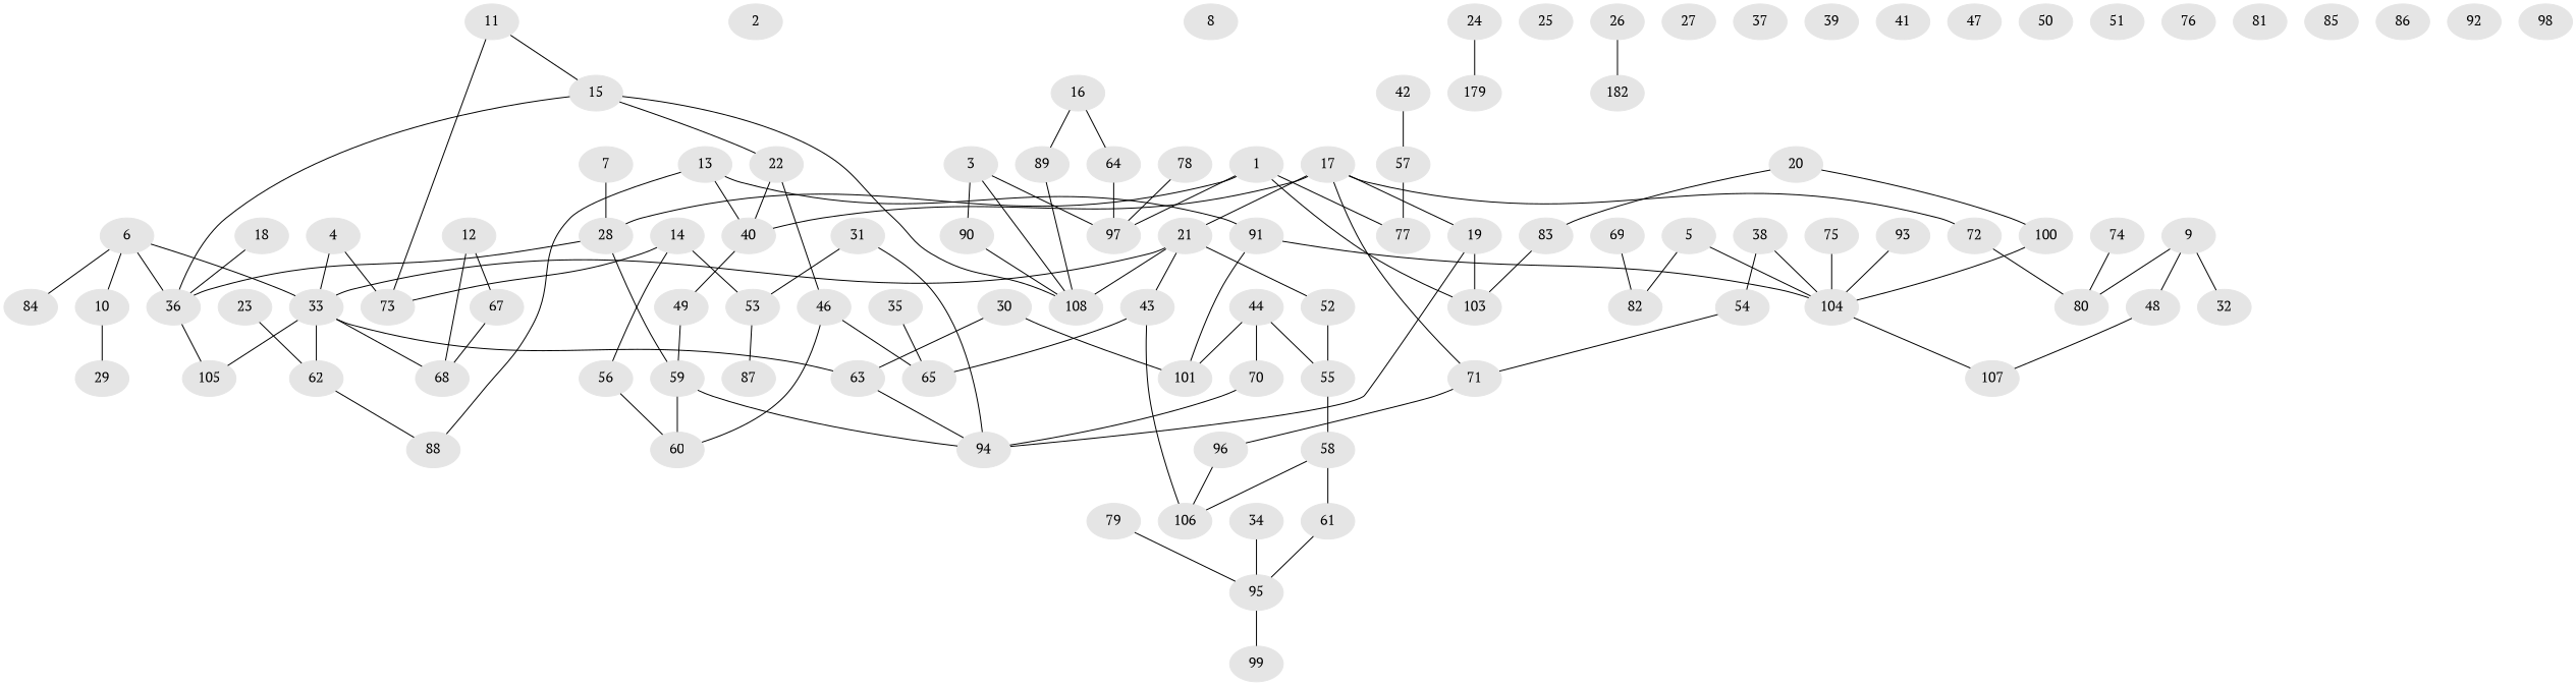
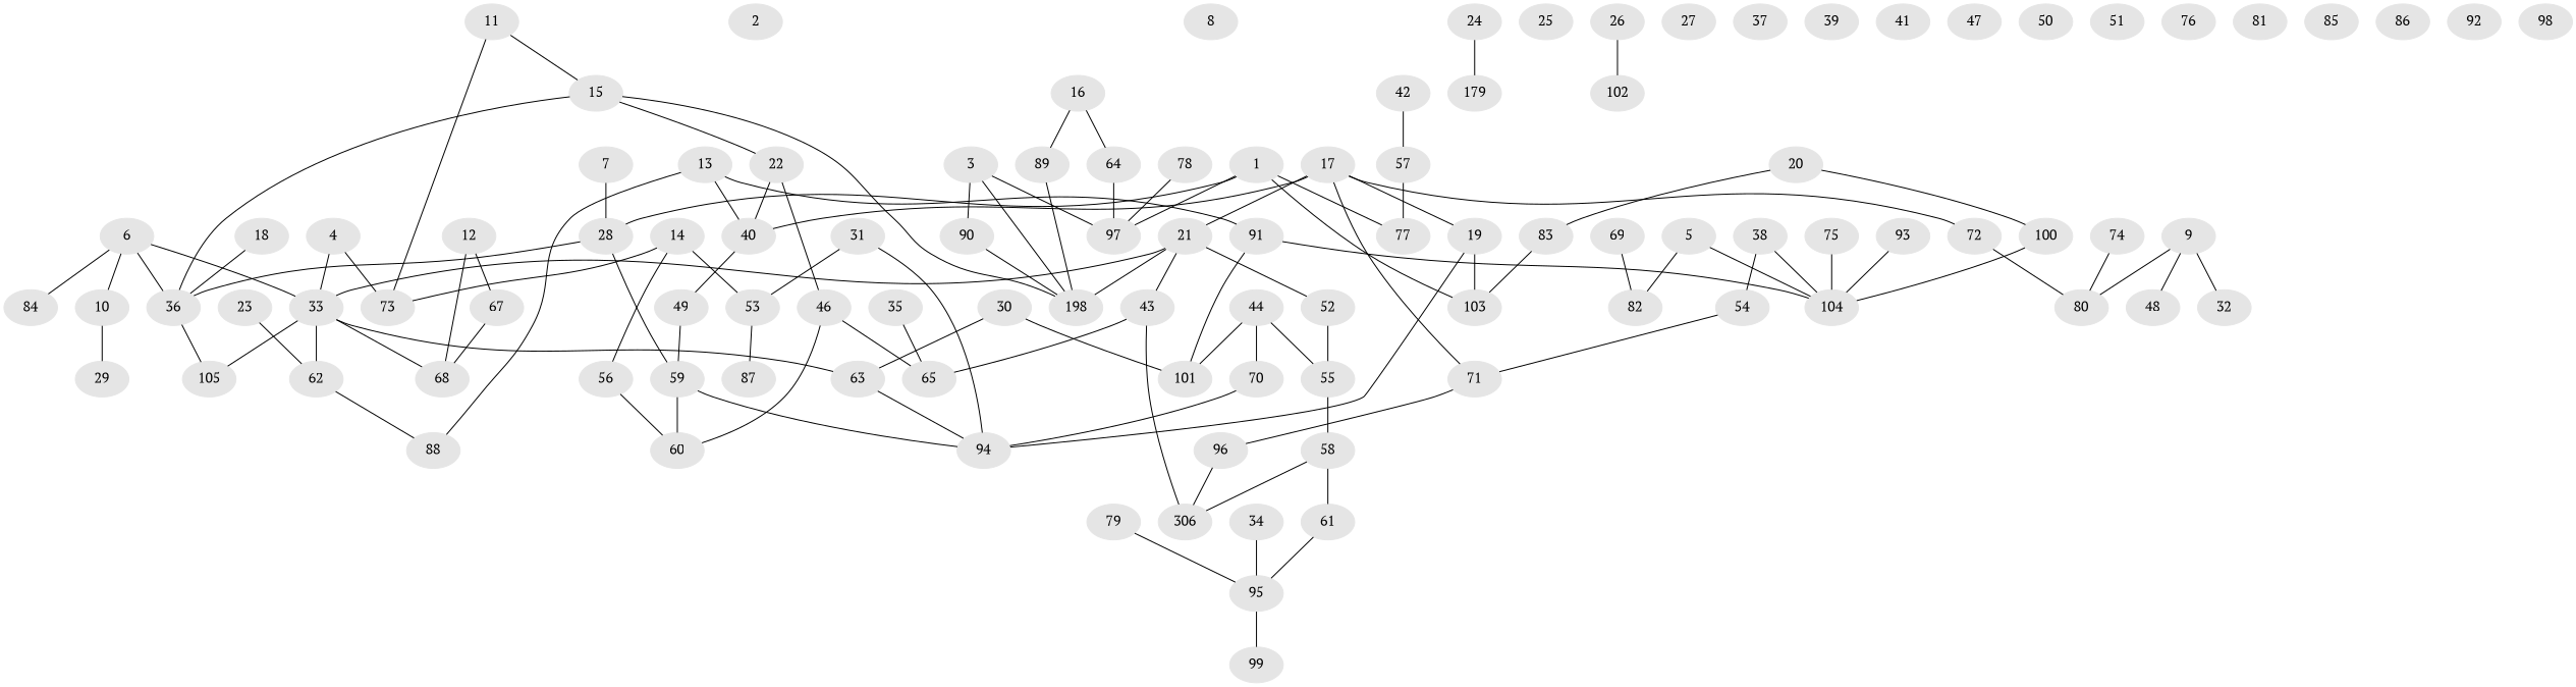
  graph {
    fontname="PT Serif"
    node [color=gray90 fontname="PT Serif" style=filled]
    edge [fontname="PT Serif"]
    1
    28
    77
    97
    103
    36
    59
    2
    3
    90
-   108
+   108 [label=198]
    4
    33
    73
    68
    62
    63
    105
    5
    82
    104
-   107
    6
    10
    84
    29
    7
    8
    9
    32
    48
    80
    11
    15
    22
    12
    67
    13
    40
    88
    91
    49
    101
    14
    53
    56
    87
    60
    46
    16
    64
    89
    17
    19
    21
    71
    72
    94
    43
    52
    96
    18
    20
    83
    100
    65
-   106
+   106 [label=306]
    55
    95
    99
    23
    n72 [label=179]
    24
    25
    26
-   102 [label=182]
+   102
    27
    30
    31
    34
    35
    37
    38
    54
    39
    41
    42
    57
    44
    70
    58
    47
    50
    51
    61
    69
    74
    75
    76
    78
    79
    81
    85
    86
    92
    93
    98
    1 -- 28
    1 -- 77
    1 -- 97
    1 -- 103
    28 -- 36
    28 -- 59
    36 -- 105
    59 -- 60
    59 -- 94
    3 -- 97
    3 -- 90
    3 -- 108
    90 -- 108
    4 -- 33
    4 -- 73
    33 -- 68
    33 -- 62
    33 -- 63
    33 -- 105
    62 -- 88
    63 -- 94
    5 -- 82
    5 -- 104
-   104 -- 107
    6 -- 36
    6 -- 33
    6 -- 10
    6 -- 84
    10 -- 29
    7 -- 28
    9 -- 32
    9 -- 48
    9 -- 80
-   48 -- 107
    11 -- 73
    11 -- 15
    15 -- 36
    15 -- 108
    15 -- 22
    22 -- 40
    22 -- 46
    12 -- 68
    12 -- 67
    67 -- 68
    13 -- 40
    13 -- 88
    13 -- 91
    40 -- 49
    91 -- 104
    91 -- 101
    49 -- 59
    14 -- 73
    14 -- 53
    14 -- 56
    53 -- 87
    56 -- 60
    46 -- 60
    46 -- 65
    16 -- 64
    16 -- 89
    64 -- 97
    89 -- 108
    17 -- 40
    17 -- 19
    17 -- 21
    17 -- 71
    17 -- 72
    19 -- 103
    19 -- 94
    21 -- 108
    21 -- 33
    21 -- 43
    21 -- 52
    71 -- 96
    72 -- 80
    43 -- 65
    43 -- 106
    52 -- 55
    96 -- 106
    18 -- 36
    20 -- 83
    20 -- 100
    83 -- 103
    100 -- 104
    55 -- 58
    95 -- 99
    23 -- 62
    24 -- n72
    26 -- 102
    30 -- 63
    30 -- 101
    31 -- 53
    31 -- 94
    34 -- 95
    35 -- 65
    38 -- 104
    38 -- 54
    54 -- 71
    42 -- 57
    57 -- 77
    44 -- 101
    44 -- 55
    44 -- 70
    70 -- 94
    58 -- 106
    58 -- 61
    61 -- 95
    69 -- 82
    74 -- 80
    75 -- 104
    78 -- 97
    79 -- 95
    93 -- 104
  }
